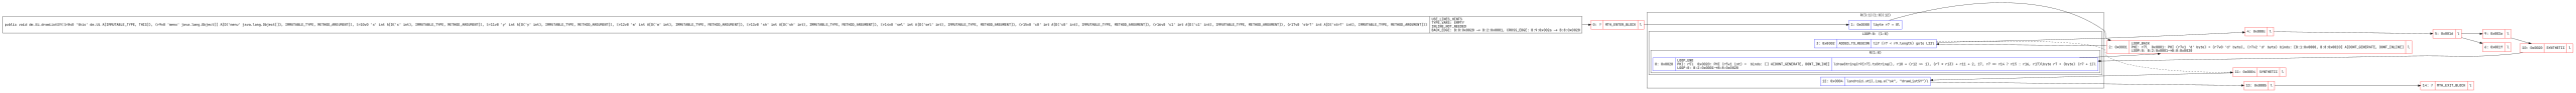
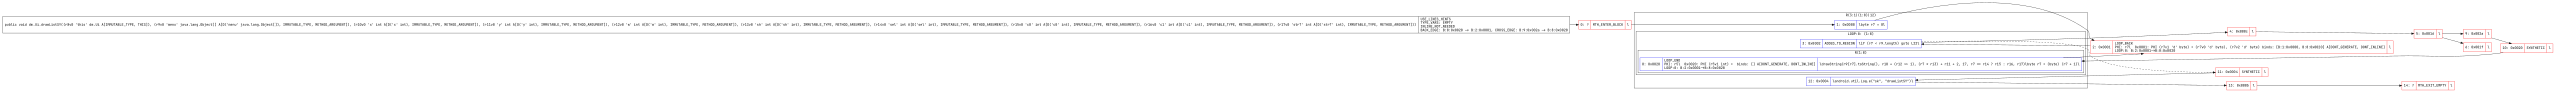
  digraph {
    fontname="JetBrains Mono"
    rankdir=LR
    node [color=red fontname="JetBrains Mono" shape=record]
    edge [fontname="JetBrains Mono"]
    n1 [color=blue label="{8\:\ 0x0020|LOOP_END\lPHI: r5l  0x0020: PHI (r5v1 int) =  binds: [] A[DONT_GENERATE, DONT_INLINE]\lLOOP:0: B:2:0x0001\-\>B:8:0x0020\l|ldrawString(r9[r7].toString(), r10 + (r12 \>\> 1), (r7 * r13) + r11 + 2, 17, r7 == r14 ? r15 : r16, r17)lbyte r7 = (byte) (r7 + 1)l}"]
    n2 [color=blue label="{3\:\ 0x0002|ADDED_TO_REGION\l|lif (r7 \< r9.length) goto L22l}"]
    n3 [color=blue label="{1\:\ 0x0000|lbyte r7 = 0l}"]
    n4 [color=blue label="{12\:\ 0x0004|landroid.util.Log.e(\"sk\", \"drawListSY\")l}"]
    n5 [label="{2\:\ 0x0001|LOOP_BACK\lPHI: r7l  0x0001: PHI (r7v1 'd' byte) = (r7v0 'd' byte), (r7v2 'd' byte) binds: [B:1:0x0000, B:8:0x0020] A[DONT_GENERATE, DONT_INLINE]\lLOOP:0: B:2:0x0001\-\>B:8:0x0020\l|l}"]
    n6 [label="{4\:\ 0x000c|l}"]
    n7 [label="{11\:\ 0x0004|SYNTHETIC\l|l}"]
    n8 [label="{13\:\ 0x000b|l}"]
    n9 [label="{5\:\ 0x001d|l}"]
-   n10 [label="{14\:\ ?|MTH_EXIT_BLOCK\l|l}"]
+   n10 [label="{14\:\ ?|MTH_EXIT_EMPTY\l|l}"]
    n11 [label="{0\:\ ?|MTH_ENTER_BLOCK\l|l}"]
    n12 [label="{6\:\ 0x001f|l}"]
    n13 [label="{9\:\ 0x002a|l}"]
    n14 [label="{10\:\ 0x0020|SYNTHETIC\l|l}"]
    n15 [label="{public void dm.Ui.drawListSY((r8v0 'this' dm.Ui A[IMMUTABLE_TYPE, THIS]), (r9v0 'menu' java.lang.Object[] A[D('menu' java.lang.Object[]), IMMUTABLE_TYPE, METHOD_ARGUMENT]), (r10v0 'x' int A[D('x' int), IMMUTABLE_TYPE, METHOD_ARGUMENT]), (r11v0 'y' int A[D('y' int), IMMUTABLE_TYPE, METHOD_ARGUMENT]), (r12v0 'w' int A[D('w' int), IMMUTABLE_TYPE, METHOD_ARGUMENT]), (r13v0 'sh' int A[D('sh' int), IMMUTABLE_TYPE, METHOD_ARGUMENT]), (r14v0 'sel' int A[D('sel' int), IMMUTABLE_TYPE, METHOD_ARGUMENT]), (r15v0 'c0' int A[D('c0' int), IMMUTABLE_TYPE, METHOD_ARGUMENT]), (r16v0 'c1' int A[D('c1' int), IMMUTABLE_TYPE, METHOD_ARGUMENT]), (r17v0 'strT' int A[D('strT' int), IMMUTABLE_TYPE, METHOD_ARGUMENT]))  | USE_LINES_HINTS\lTYPE_VARS: EMPTY\lINLINE_NOT_NEEDED\lBACK_EDGE: B:8:0x0020 \-\> B:2:0x0001, CROSS_EDGE: B:9:0x002a \-\> B:8:0x0020\l}" color=""]
    subgraph cluster_1 {
      label="R(3:1|(1:8)|12)"
      n3
      n4
      subgraph cluster_2 {
        label="LOOP:0: (1:8)"
        n2
        subgraph cluster_3 {
          label="R(1:8)"
          n1
        }
      }
    }
    n1 -> n5
    n2 -> n6
    n2 -> n7 [style=dashed]
    n3 -> n5
    n4 -> n8
    n5 -> n2
    n6 -> n9
    n7 -> n4
    n8 -> n10
    n9 -> n12
    n9 -> n13
    n11 -> n3
    n13 -> n14
    n14 -> n1
    n15 -> n11
  }
